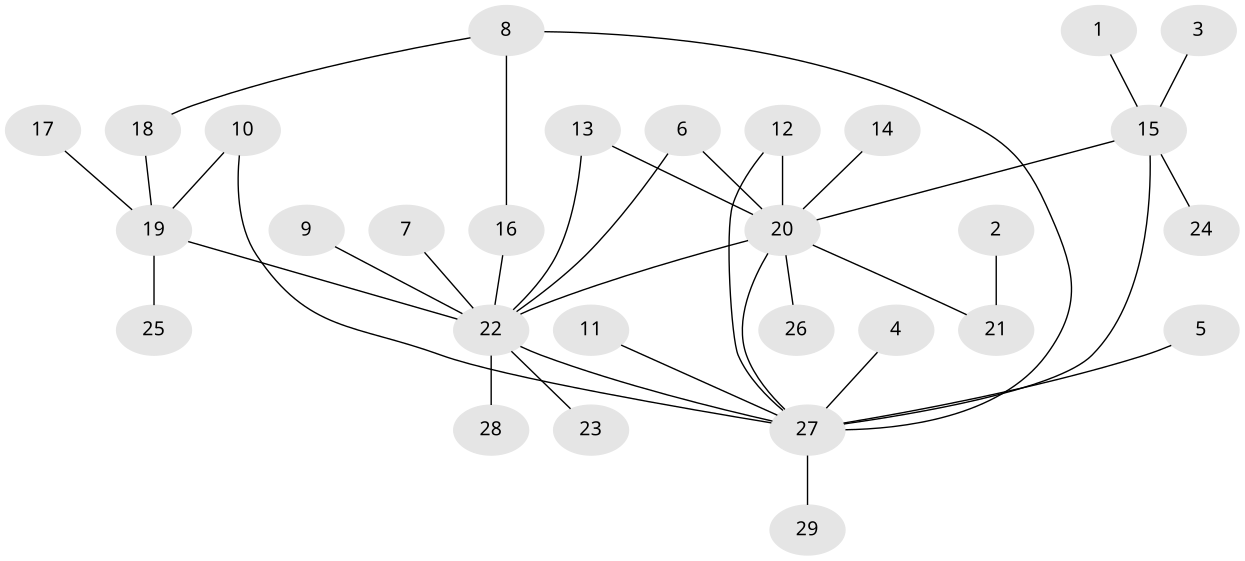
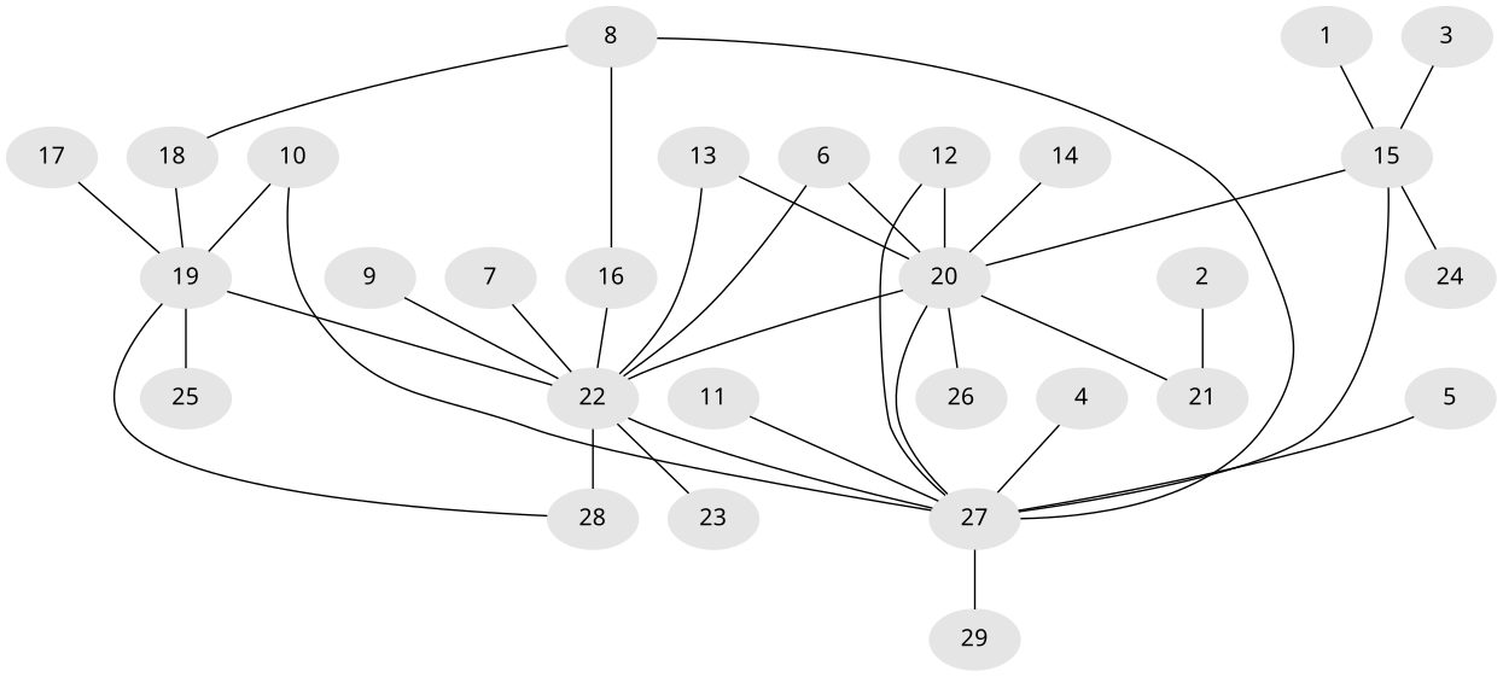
  graph {
    fontname="Noto Sans"
    node [color=gray90 fontname="Noto Sans" style=filled]
    edge [fontname="Noto Sans" weight=1.0]
    1
    15
    27
    20
    24
    19
    22
    25
    28
    2
    21
    3
    4
    29
    5
    6
    26
    23
    7
    8
    16
    18
    9
    10
    11
    12
    13
    14
    17
    1 -- 15
    15 -- 27 [weight=2.0]
    15 -- 20
    15 -- 24
    27 -- 29
    20 -- 27
    20 -- 22
    20 -- 21
    20 -- 26
    19 -- 22
    19 -- 25
+   19 -- 28
    22 -- 27
    22 -- 28 [weight=3.0]
    22 -- 23
    2 -- 21
    3 -- 15
    4 -- 27
    5 -- 27
    6 -- 20
    6 -- 22
    7 -- 22
    8 -- 27
    8 -- 16
    8 -- 18
    16 -- 22
    18 -- 19
    9 -- 22
    10 -- 27
    10 -- 19 [weight=2.0]
    11 -- 27
    12 -- 27
    12 -- 20
    13 -- 20
    13 -- 22
    14 -- 20
    17 -- 19
  }
